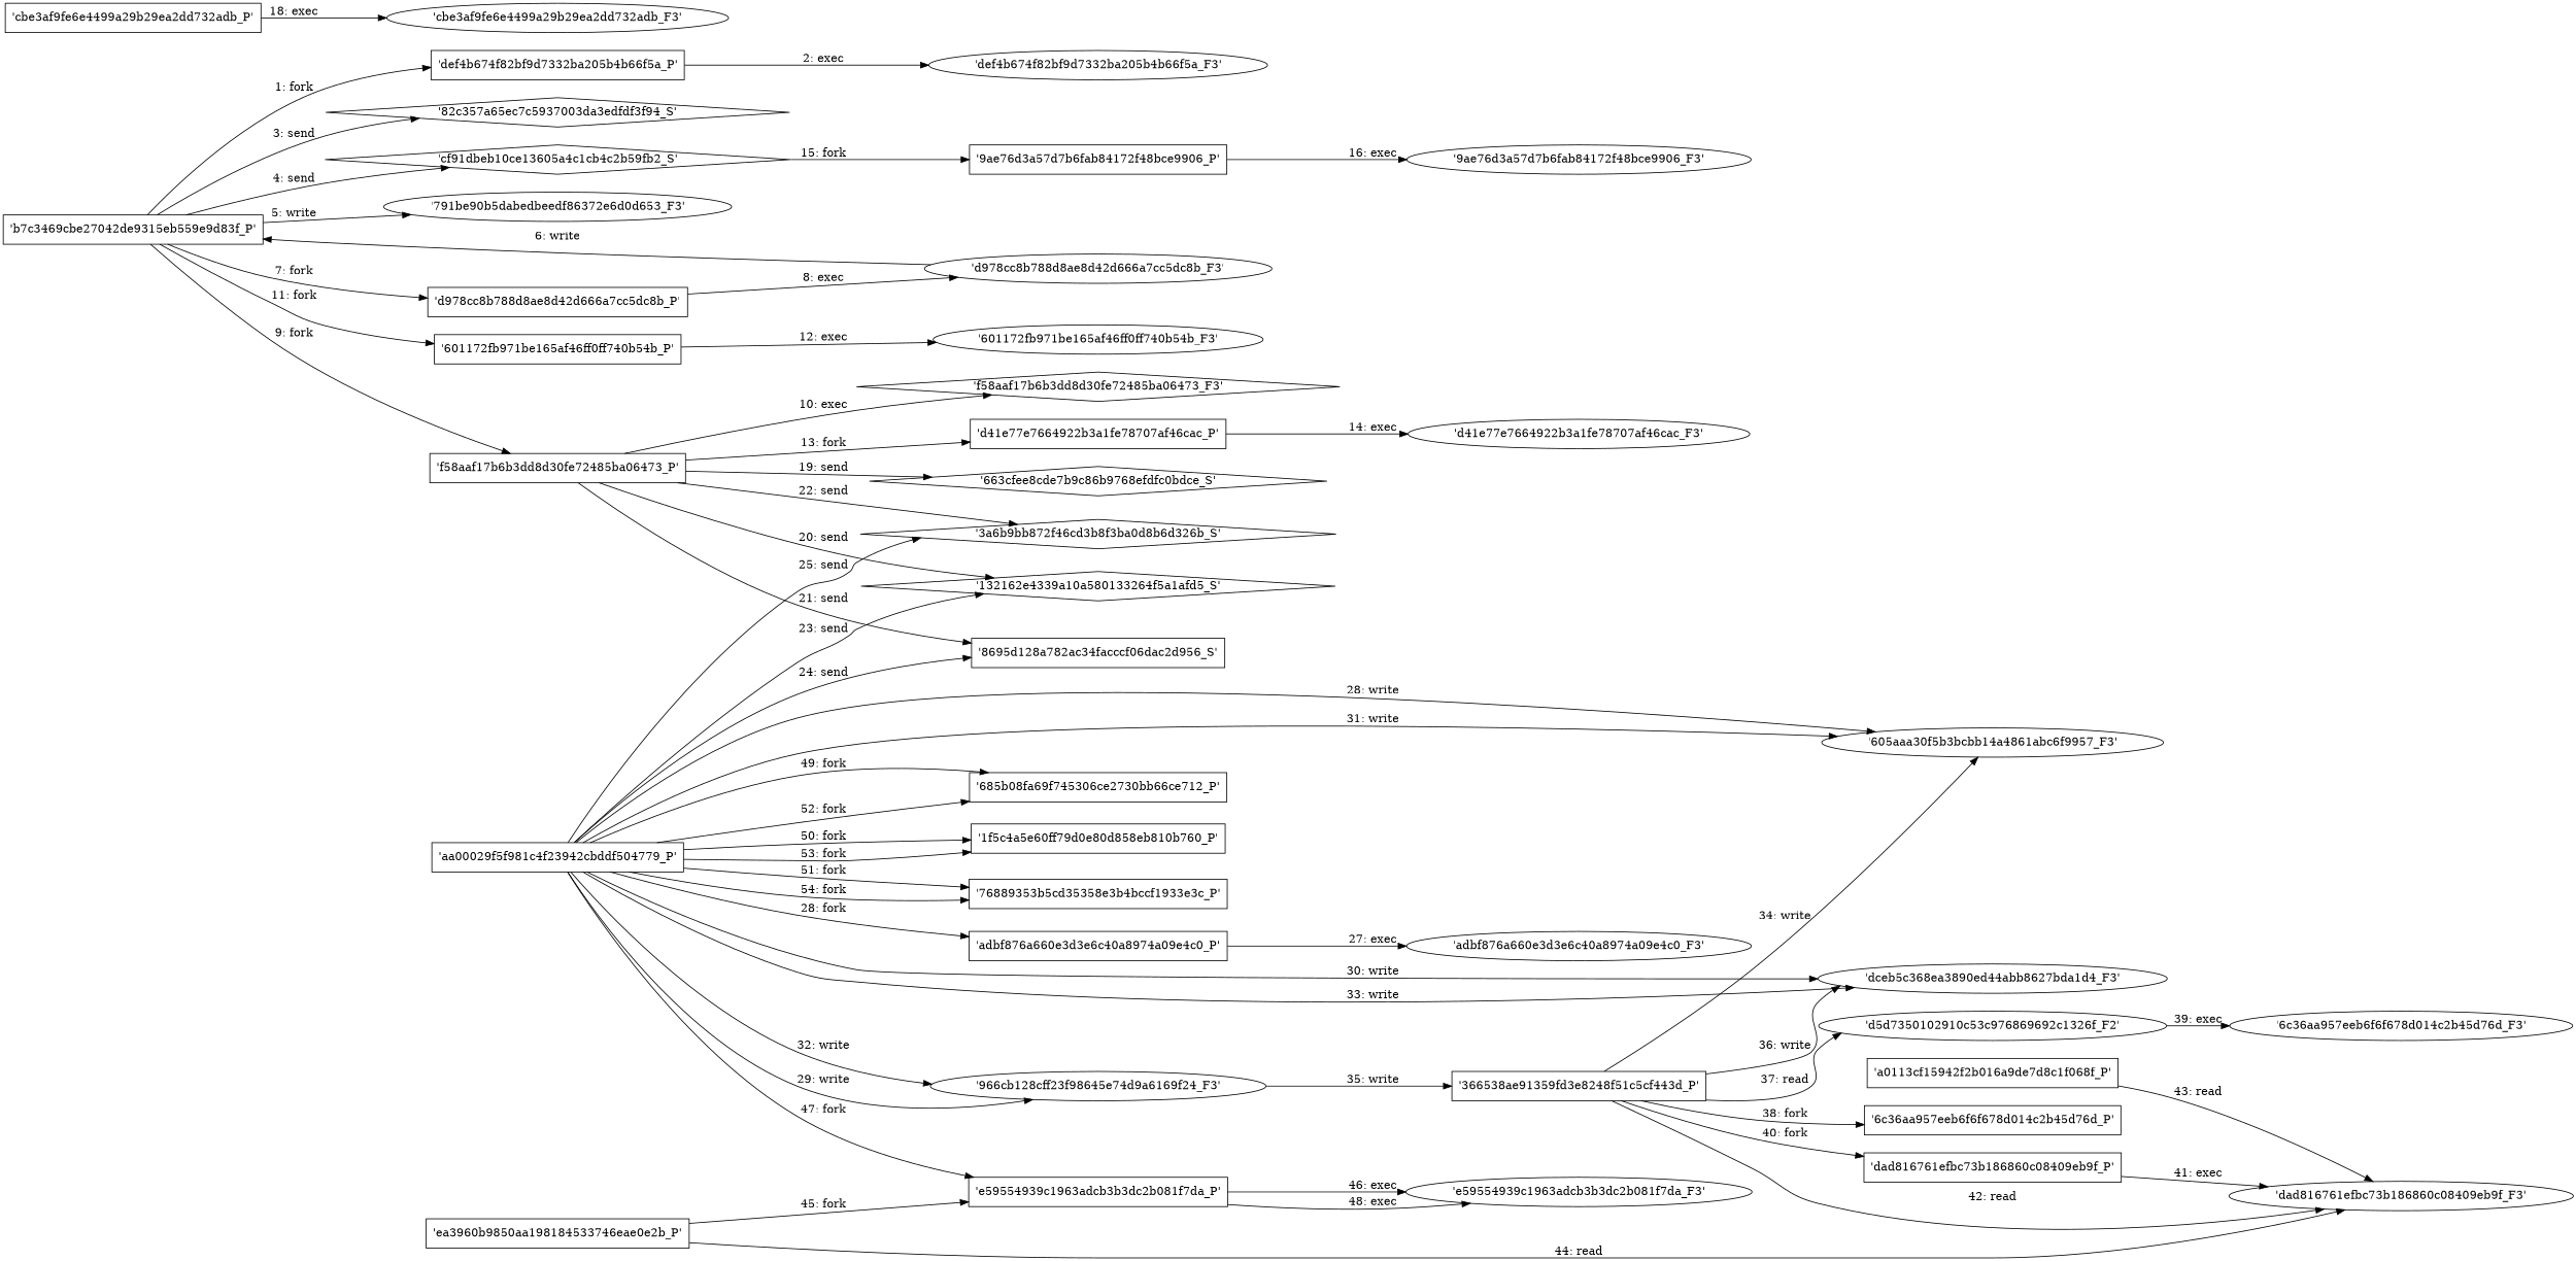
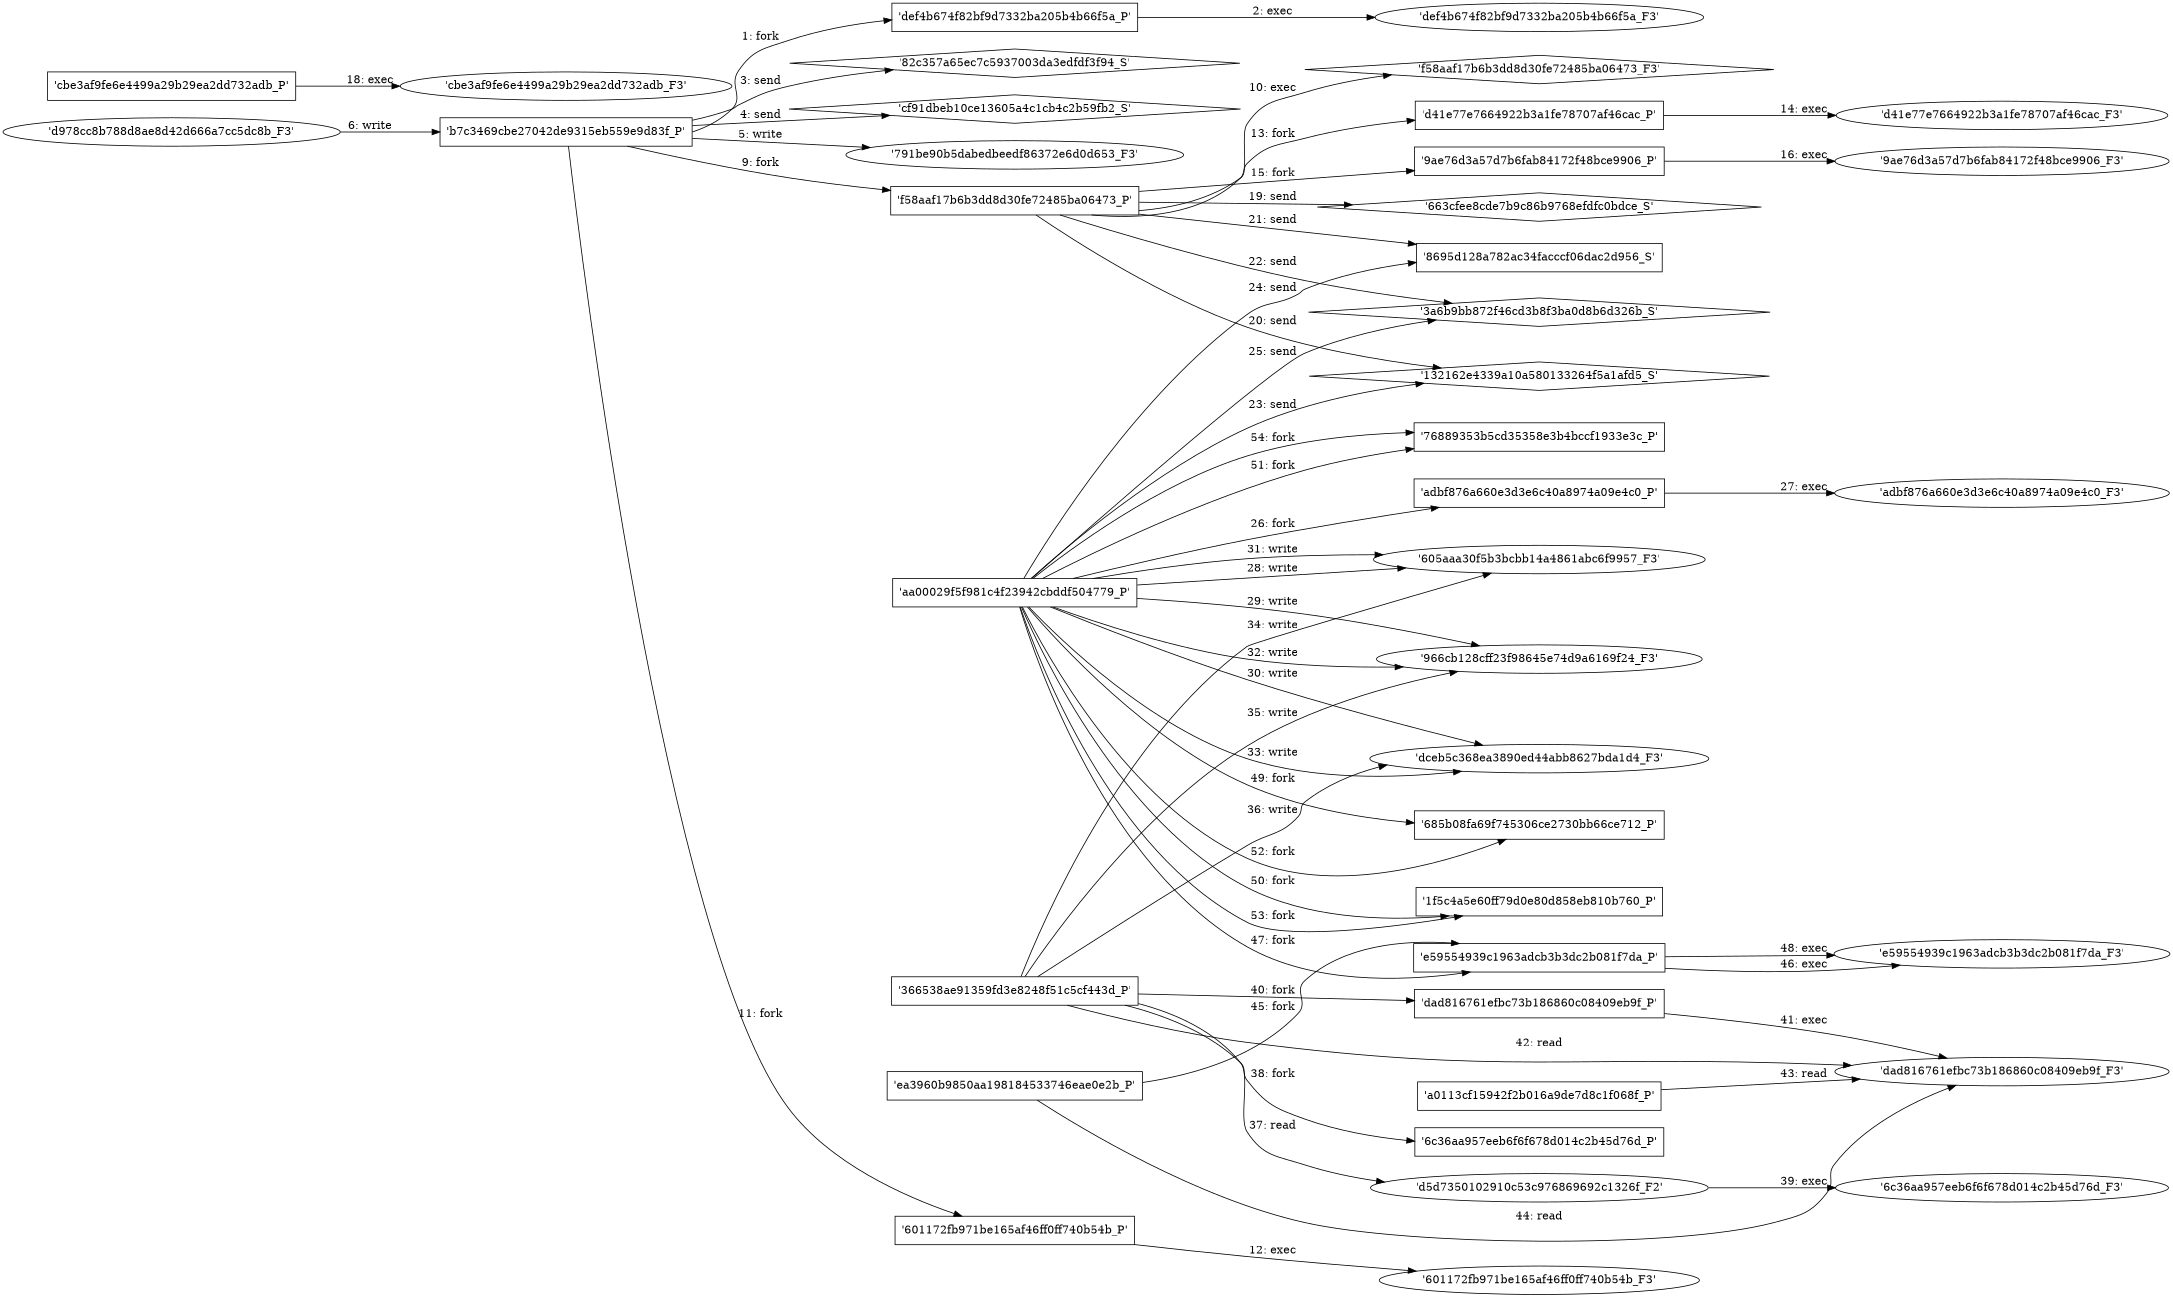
  digraph {
    engine=neato
    fixedsize=false
    fontsize=10
    nodesep=0.3
    rankdir=LR
    ranksep=0
    splines=true
    node [node_type=Process shape=box]
    "'b7c3469cbe27042de9315eb559e9d83f_P'"
    "'def4b674f82bf9d7332ba205b4b66f5a_P'"
    "'82c357a65ec7c5937003da3edfdf3f94_S'" [node_type=Socket shape=diamond]
    "'cf91dbeb10ce13605a4c1cb4c2b59fb2_S'" [node_type=Socket shape=diamond]
    "'791be90b5dabedbeedf86372e6d0d653_F3'" [node_type=file shape=ellipse]
-   "'d978cc8b788d8ae8d42d666a7cc5dc8b_P'"
    "'f58aaf17b6b3dd8d30fe72485ba06473_P'"
    "'601172fb971be165af46ff0ff740b54b_P'"
    "'def4b674f82bf9d7332ba205b4b66f5a_F3'" [node_type=File shape=ellipse]
    "'d978cc8b788d8ae8d42d666a7cc5dc8b_F3'" [node_type=File shape=ellipse]
    "'f58aaf17b6b3dd8d30fe72485ba06473_F3'" [node_type=File shape=diamond]
    "'d41e77e7664922b3a1fe78707af46cac_P'"
    "'9ae76d3a57d7b6fab84172f48bce9906_P'"
    "'663cfee8cde7b9c86b9768efdfc0bdce_S'" [node_type=Socket shape=diamond]
    "'132162e4339a10a580133264f5a1afd5_S'" [node_type=Socket shape=diamond]
    "'8695d128a782ac34facccf06dac2d956_S'" [node_type=Socket]
    "'3a6b9bb872f46cd3b8f3ba0d8b6d326b_S'" [node_type=Socket shape=diamond]
    "'601172fb971be165af46ff0ff740b54b_F3'" [node_type=File shape=ellipse]
    "'d41e77e7664922b3a1fe78707af46cac_F3'" [node_type=File shape=ellipse]
    "'9ae76d3a57d7b6fab84172f48bce9906_F3'" [node_type=File shape=ellipse]
    "'cbe3af9fe6e4499a29b29ea2dd732adb_F3'" [node_type=File shape=ellipse]
    "'cbe3af9fe6e4499a29b29ea2dd732adb_P'"
    "'aa00029f5f981c4f23942cbddf504779_P'"
    "'adbf876a660e3d3e6c40a8974a09e4c0_P'"
    n25 [label="'605aaa30f5b3bcbb14a4861abc6f9957_F3'" node_type=file shape=ellipse]
    "'966cb128cff23f98645e74d9a6169f24_F3'" [node_type=file shape=ellipse]
    "'dceb5c368ea3890ed44abb8627bda1d4_F3'" [node_type=file shape=ellipse]
    "'e59554939c1963adcb3b3dc2b081f7da_P'"
    "'685b08fa69f745306ce2730bb66ce712_P'"
    "'1f5c4a5e60ff79d0e80d858eb810b760_P'"
    "'76889353b5cd35358e3b4bccf1933e3c_P'"
    "'adbf876a660e3d3e6c40a8974a09e4c0_F3'" [node_type=File shape=ellipse]
    "'e59554939c1963adcb3b3dc2b081f7da_F3'" [node_type=File shape=ellipse]
    "'366538ae91359fd3e8248f51c5cf443d_P'"
    "'d5d7350102910c53c976869692c1326f_F2'" [node_type=file shape=ellipse]
    "'6c36aa957eeb6f6f678d014c2b45d76d_P'"
    "'dad816761efbc73b186860c08409eb9f_P'"
    "'dad816761efbc73b186860c08409eb9f_F3'" [node_type=file shape=ellipse]
    "'6c36aa957eeb6f6f678d014c2b45d76d_F3'" [node_type=File shape=ellipse]
    "'a0113cf15942f2b016a9de7d8c1f068f_P'"
    "'ea3960b9850aa198184533746eae0e2b_P'"
    "'b7c3469cbe27042de9315eb559e9d83f_P'" -> "'def4b674f82bf9d7332ba205b4b66f5a_P'" [label="1: fork"]
    "'b7c3469cbe27042de9315eb559e9d83f_P'" -> "'82c357a65ec7c5937003da3edfdf3f94_S'" [label="3: send"]
    "'b7c3469cbe27042de9315eb559e9d83f_P'" -> "'cf91dbeb10ce13605a4c1cb4c2b59fb2_S'" [label="4: send"]
    "'b7c3469cbe27042de9315eb559e9d83f_P'" -> "'791be90b5dabedbeedf86372e6d0d653_F3'" [label="5: write"]
-   "'b7c3469cbe27042de9315eb559e9d83f_P'" -> "'d978cc8b788d8ae8d42d666a7cc5dc8b_P'" [label="7: fork"]
    "'b7c3469cbe27042de9315eb559e9d83f_P'" -> "'f58aaf17b6b3dd8d30fe72485ba06473_P'" [label="9: fork"]
    "'b7c3469cbe27042de9315eb559e9d83f_P'" -> "'601172fb971be165af46ff0ff740b54b_P'" [label="11: fork"]
    "'def4b674f82bf9d7332ba205b4b66f5a_P'" -> "'def4b674f82bf9d7332ba205b4b66f5a_F3'" [label="2: exec"]
-   "'d978cc8b788d8ae8d42d666a7cc5dc8b_P'" -> "'d978cc8b788d8ae8d42d666a7cc5dc8b_F3'" [label="8: exec"]
    "'f58aaf17b6b3dd8d30fe72485ba06473_P'" -> "'f58aaf17b6b3dd8d30fe72485ba06473_F3'" [label="10: exec"]
    "'f58aaf17b6b3dd8d30fe72485ba06473_P'" -> "'d41e77e7664922b3a1fe78707af46cac_P'" [label="13: fork"]
-   "'cf91dbeb10ce13605a4c1cb4c2b59fb2_S'" -> "'9ae76d3a57d7b6fab84172f48bce9906_P'" [label="15: fork"]
+   "'f58aaf17b6b3dd8d30fe72485ba06473_P'" -> "'9ae76d3a57d7b6fab84172f48bce9906_P'" [label="15: fork"]
    "'f58aaf17b6b3dd8d30fe72485ba06473_P'" -> "'663cfee8cde7b9c86b9768efdfc0bdce_S'" [label="19: send"]
    "'f58aaf17b6b3dd8d30fe72485ba06473_P'" -> "'132162e4339a10a580133264f5a1afd5_S'" [label="20: send"]
    "'f58aaf17b6b3dd8d30fe72485ba06473_P'" -> "'8695d128a782ac34facccf06dac2d956_S'" [label="21: send"]
    "'f58aaf17b6b3dd8d30fe72485ba06473_P'" -> "'3a6b9bb872f46cd3b8f3ba0d8b6d326b_S'" [label="22: send"]
    "'601172fb971be165af46ff0ff740b54b_P'" -> "'601172fb971be165af46ff0ff740b54b_F3'" [label="12: exec"]
    "'d978cc8b788d8ae8d42d666a7cc5dc8b_F3'" -> "'b7c3469cbe27042de9315eb559e9d83f_P'" [label="6: write"]
    "'d41e77e7664922b3a1fe78707af46cac_P'" -> "'d41e77e7664922b3a1fe78707af46cac_F3'" [label="14: exec"]
    "'9ae76d3a57d7b6fab84172f48bce9906_P'" -> "'9ae76d3a57d7b6fab84172f48bce9906_F3'" [label="16: exec"]
    "'cbe3af9fe6e4499a29b29ea2dd732adb_P'" -> "'cbe3af9fe6e4499a29b29ea2dd732adb_F3'" [label="18: exec"]
    "'aa00029f5f981c4f23942cbddf504779_P'" -> "'132162e4339a10a580133264f5a1afd5_S'" [label="23: send"]
    "'aa00029f5f981c4f23942cbddf504779_P'" -> "'8695d128a782ac34facccf06dac2d956_S'" [label="24: send"]
    "'aa00029f5f981c4f23942cbddf504779_P'" -> "'3a6b9bb872f46cd3b8f3ba0d8b6d326b_S'" [label="25: send"]
-   "'aa00029f5f981c4f23942cbddf504779_P'" -> "'adbf876a660e3d3e6c40a8974a09e4c0_P'" [label="28: fork"]
+   "'aa00029f5f981c4f23942cbddf504779_P'" -> "'adbf876a660e3d3e6c40a8974a09e4c0_P'" [label="26: fork"]
    "'aa00029f5f981c4f23942cbddf504779_P'" -> n25 [label="28: write"]
    "'aa00029f5f981c4f23942cbddf504779_P'" -> n25 [label="31: write"]
    "'aa00029f5f981c4f23942cbddf504779_P'" -> "'966cb128cff23f98645e74d9a6169f24_F3'" [label="29: write"]
    "'aa00029f5f981c4f23942cbddf504779_P'" -> "'966cb128cff23f98645e74d9a6169f24_F3'" [label="32: write"]
    "'aa00029f5f981c4f23942cbddf504779_P'" -> "'dceb5c368ea3890ed44abb8627bda1d4_F3'" [label="30: write"]
    "'aa00029f5f981c4f23942cbddf504779_P'" -> "'dceb5c368ea3890ed44abb8627bda1d4_F3'" [label="33: write"]
    "'aa00029f5f981c4f23942cbddf504779_P'" -> "'e59554939c1963adcb3b3dc2b081f7da_P'" [label="47: fork"]
    "'aa00029f5f981c4f23942cbddf504779_P'" -> "'685b08fa69f745306ce2730bb66ce712_P'" [label="49: fork"]
    "'aa00029f5f981c4f23942cbddf504779_P'" -> "'685b08fa69f745306ce2730bb66ce712_P'" [label="52: fork"]
    "'aa00029f5f981c4f23942cbddf504779_P'" -> "'1f5c4a5e60ff79d0e80d858eb810b760_P'" [label="50: fork"]
    "'aa00029f5f981c4f23942cbddf504779_P'" -> "'1f5c4a5e60ff79d0e80d858eb810b760_P'" [label="53: fork"]
    "'aa00029f5f981c4f23942cbddf504779_P'" -> "'76889353b5cd35358e3b4bccf1933e3c_P'" [label="51: fork"]
    "'aa00029f5f981c4f23942cbddf504779_P'" -> "'76889353b5cd35358e3b4bccf1933e3c_P'" [label="54: fork"]
    "'adbf876a660e3d3e6c40a8974a09e4c0_P'" -> "'adbf876a660e3d3e6c40a8974a09e4c0_F3'" [label="27: exec"]
    "'e59554939c1963adcb3b3dc2b081f7da_P'" -> "'e59554939c1963adcb3b3dc2b081f7da_F3'" [label="46: exec"]
    "'e59554939c1963adcb3b3dc2b081f7da_P'" -> "'e59554939c1963adcb3b3dc2b081f7da_F3'" [label="48: exec"]
    "'366538ae91359fd3e8248f51c5cf443d_P'" -> n25 [label="34: write"]
-   "'966cb128cff23f98645e74d9a6169f24_F3'" -> "'366538ae91359fd3e8248f51c5cf443d_P'" [label="35: write"]
+   "'366538ae91359fd3e8248f51c5cf443d_P'" -> "'966cb128cff23f98645e74d9a6169f24_F3'" [label="35: write"]
    "'366538ae91359fd3e8248f51c5cf443d_P'" -> "'dceb5c368ea3890ed44abb8627bda1d4_F3'" [label="36: write"]
    "'366538ae91359fd3e8248f51c5cf443d_P'" -> "'d5d7350102910c53c976869692c1326f_F2'" [label="37: read"]
    "'366538ae91359fd3e8248f51c5cf443d_P'" -> "'6c36aa957eeb6f6f678d014c2b45d76d_P'" [label="38: fork"]
    "'366538ae91359fd3e8248f51c5cf443d_P'" -> "'dad816761efbc73b186860c08409eb9f_P'" [label="40: fork"]
    "'366538ae91359fd3e8248f51c5cf443d_P'" -> "'dad816761efbc73b186860c08409eb9f_F3'" [label="42: read"]
    "'d5d7350102910c53c976869692c1326f_F2'" -> "'6c36aa957eeb6f6f678d014c2b45d76d_F3'" [label="39: exec"]
    "'dad816761efbc73b186860c08409eb9f_P'" -> "'dad816761efbc73b186860c08409eb9f_F3'" [label="41: exec"]
    "'a0113cf15942f2b016a9de7d8c1f068f_P'" -> "'dad816761efbc73b186860c08409eb9f_F3'" [label="43: read"]
    "'ea3960b9850aa198184533746eae0e2b_P'" -> "'e59554939c1963adcb3b3dc2b081f7da_P'" [label="45: fork"]
    "'ea3960b9850aa198184533746eae0e2b_P'" -> "'dad816761efbc73b186860c08409eb9f_F3'" [label="44: read"]
  }
